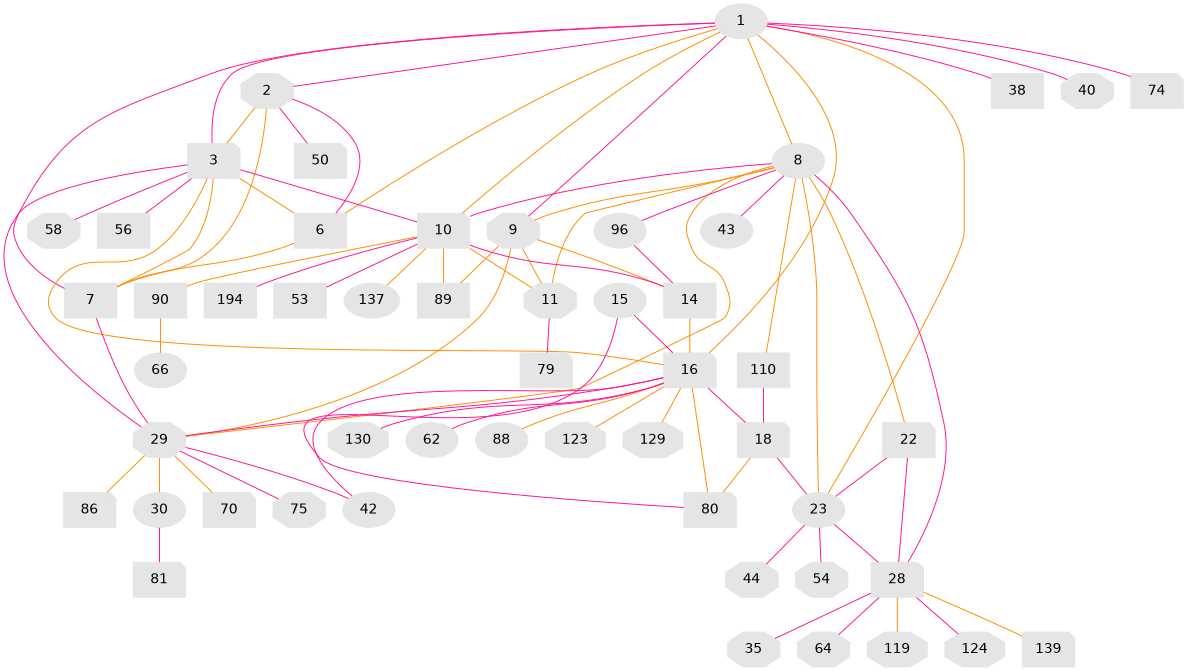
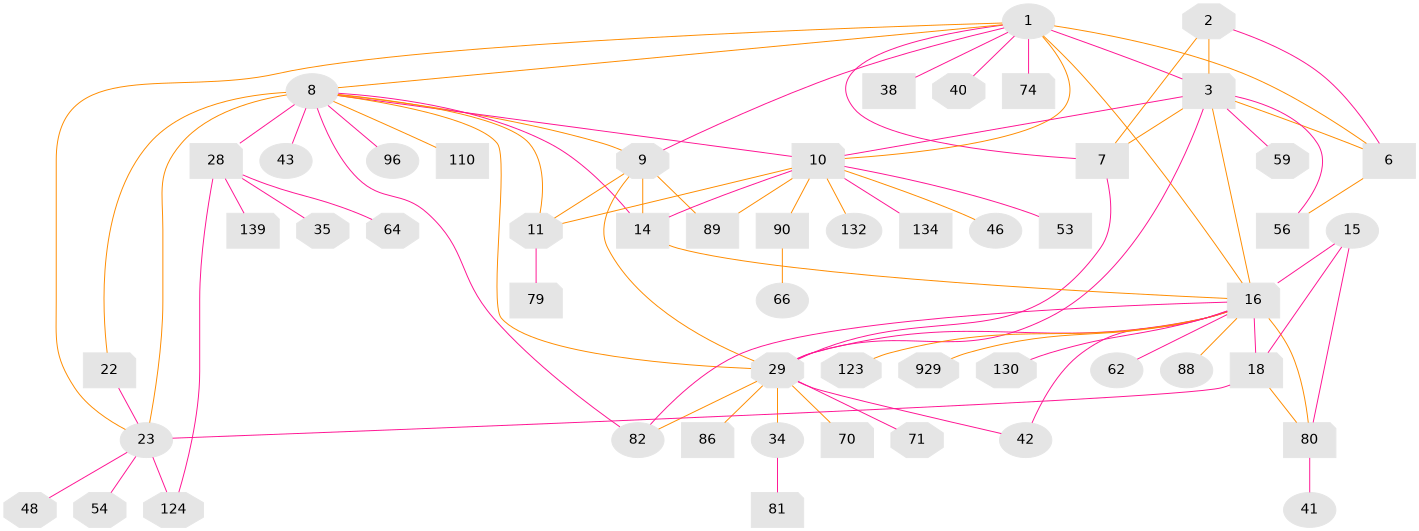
  graph {
    fontname="DejaVu Sans"
    node [color=gray90 fontname="DejaVu Sans" shape=octagon style=filled]
    edge [color=deeppink fontname="DejaVu Sans"]
    1 [shape=ellipse super="+69"]
    2
    3 [shape=note super="+4"]
    6 [shape=box]
    7 [shape=box]
    8 [shape=ellipse super="+25+91"]
    9 [super="+13+100+135"]
    10 [shape=note]
    16 [shape=note super="+49+17+73+98+131+133+97+21"]
    23 [shape=ellipse super="+84+83+78+24+85"]
    38 [shape=box]
    40 [super="+111"]
    74 [shape=note]
-   50 [shape=note]
    29 [super="+51+30+32+31+33"]
    56 [shape=box]
-   59 [label=58]
+   59
    11 [super="+63+37+12+52+76"]
    14 [shape=box super="+122+94"]
    22 [shape=note super="+55"]
    28 [shape=note super="+57"]
    43 [shape=ellipse]
+   82 [shape=ellipse super="+120"]
    96 [shape=ellipse]
    110 [shape=box]
    89 [shape=box super="+107"]
+   46 [shape=ellipse]
    53 [shape=box]
    90 [shape=box]
-   132 [shape=ellipse label=137]
-   134 [shape=box label=194]
+   132 [shape=ellipse]
+   134 [shape=box]
    18 [shape=note]
    n33 [label=80 shape=note]
    42 [shape=ellipse]
    62 [shape=ellipse]
    88 [shape=ellipse]
    123
-   129
+   129 [label=929]
    130
-   48 [label=44]
+   48
    54
-   34 [shape=ellipse super="+102+61" label=30]
+   34 [shape=ellipse super="+102+61"]
    70 [shape=note super="+127"]
-   71 [label=75]
+   71
    86 [shape=note super="+113"]
    79 [shape=note]
    n47 [label=35]
    64
-   119
    124
    139 [shape=note]
    66 [shape=ellipse]
    15 [shape=ellipse super="+58"]
+   41 [shape=ellipse]
    81 [shape=note super="+112"]
-   1 -- 2
    1 -- 3 [weight=3]
    1 -- 6 [color=darkorange weight=2]
    1 -- 7
    1 -- 8 [color=darkorange weight=2]
    1 -- 9
    1 -- 10 [color=darkorange]
    1 -- 16 [color=darkorange weight=2]
    1 -- 23 [color=darkorange weight=2]
    1 -- 38
    1 -- 40
    1 -- 74
    2 -- 3 [color=darkorange weight=3]
    2 -- 6
    2 -- 7 [color=darkorange]
-   2 -- 50
    3 -- 6 [color=darkorange weight=3]
    3 -- 7 [color=darkorange weight=3]
    3 -- 10
    3 -- 16 [color=darkorange]
    3 -- 29
    3 -- 56
    3 -- 59
-   6 -- 7 [color=darkorange]
+   6 -- 56 [color=darkorange]
    7 -- 29
    8 -- 9 [color=darkorange weight=2]
    8 -- 10
    8 -- 23 [color=darkorange weight=7]
    8 -- 29 [color=darkorange]
    8 -- 11 [color=darkorange weight=2]
-   96 -- 14
+   8 -- 14
    8 -- 22 [color=darkorange weight=2]
    8 -- 28 [weight=2]
    8 -- 43
+   8 -- 82
    8 -- 96
    8 -- 110 [color=darkorange]
    9 -- 29 [color=darkorange]
    9 -- 11 [color=darkorange weight=4]
    9 -- 14 [color=darkorange weight=2]
    9 -- 89 [color=darkorange weight=2]
    10 -- 11 [color=darkorange weight=2]
    10 -- 14
    10 -- 89 [color=darkorange]
+   10 -- 46 [color=darkorange]
    10 -- 53
    10 -- 90 [color=darkorange]
    10 -- 132 [color=darkorange]
    10 -- 134
    16 -- 29
+   16 -- 82
    16 -- 18 [weight=4]
    16 -- n33 [color=darkorange weight=4]
    16 -- 42
    16 -- 62
    16 -- 88 [color=darkorange]
    16 -- 123 [color=darkorange]
    16 -- 129 [color=darkorange]
    16 -- 130
-   23 -- 28 [weight=3]
+   23 -- 124 [weight=3]
    23 -- 48
    23 -- 54
+   29 -- 82 [color=darkorange]
    29 -- 42
    29 -- 34 [color=darkorange weight=6]
    29 -- 70 [color=darkorange]
    29 -- 71
    29 -- 86 [color=darkorange]
    11 -- 79
    14 -- 16 [color=darkorange]
    22 -- 23 [weight=3]
-   22 -- 28
    28 -- n47
    28 -- 64
-   28 -- 119 [color=darkorange]
    28 -- 124
-   28 -- 139 [color=darkorange]
+   28 -- 139
    90 -- 66 [color=darkorange]
    18 -- 23
    18 -- n33 [color=darkorange]
+   n33 -- 41
    34 -- 81
    15 -- 16 [weight=4]
-   110 -- 18
+   15 -- 18
    15 -- n33
  }
